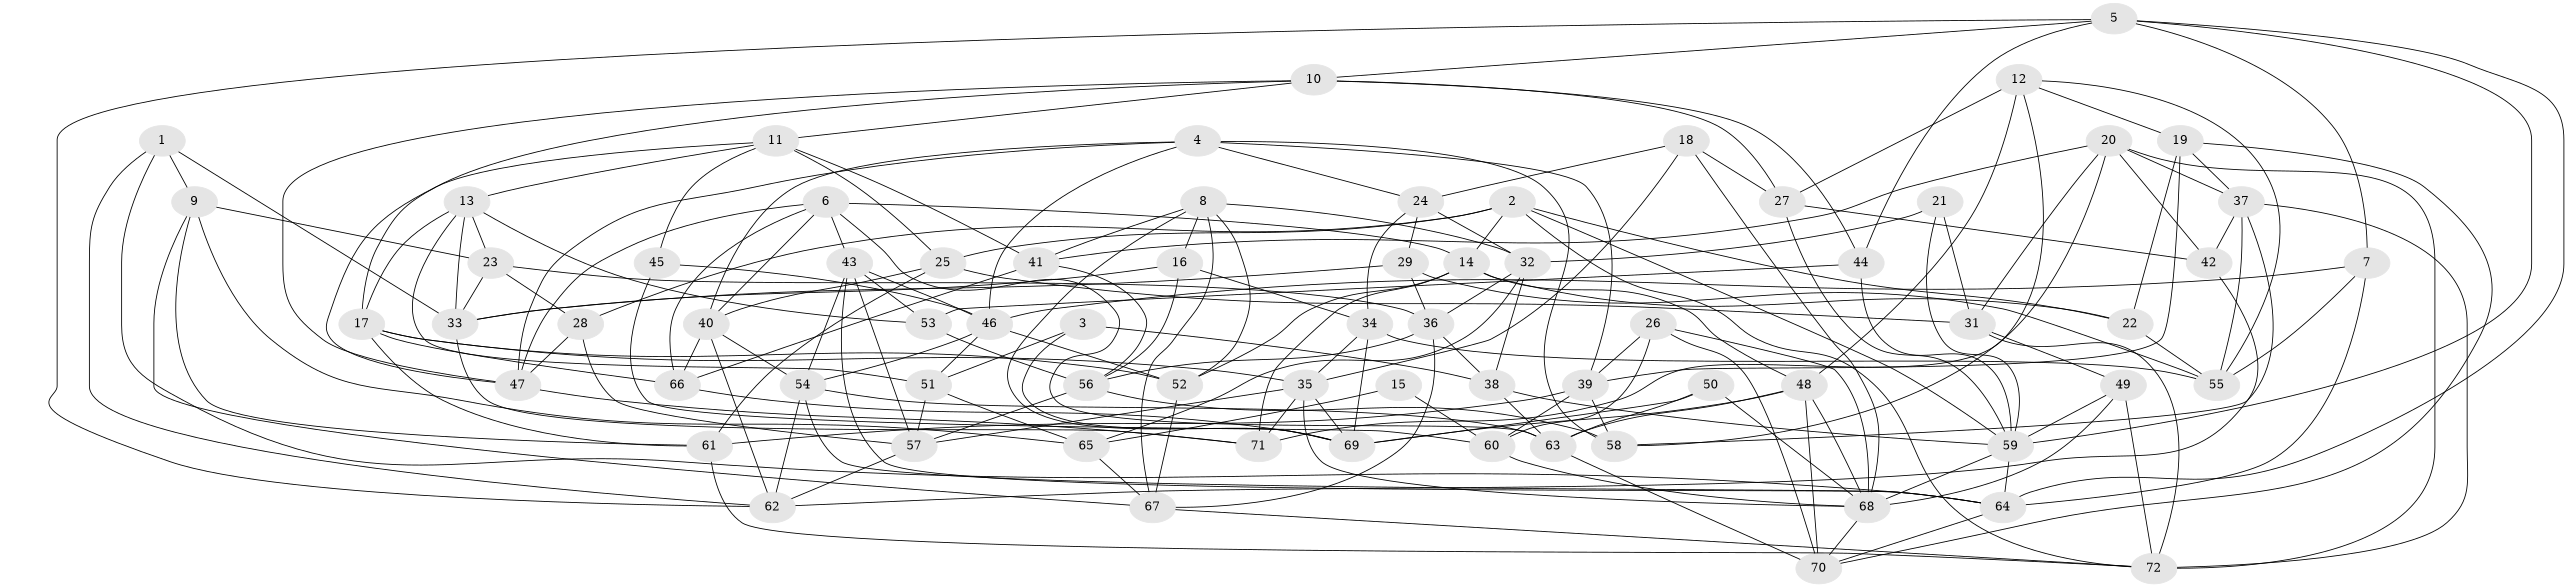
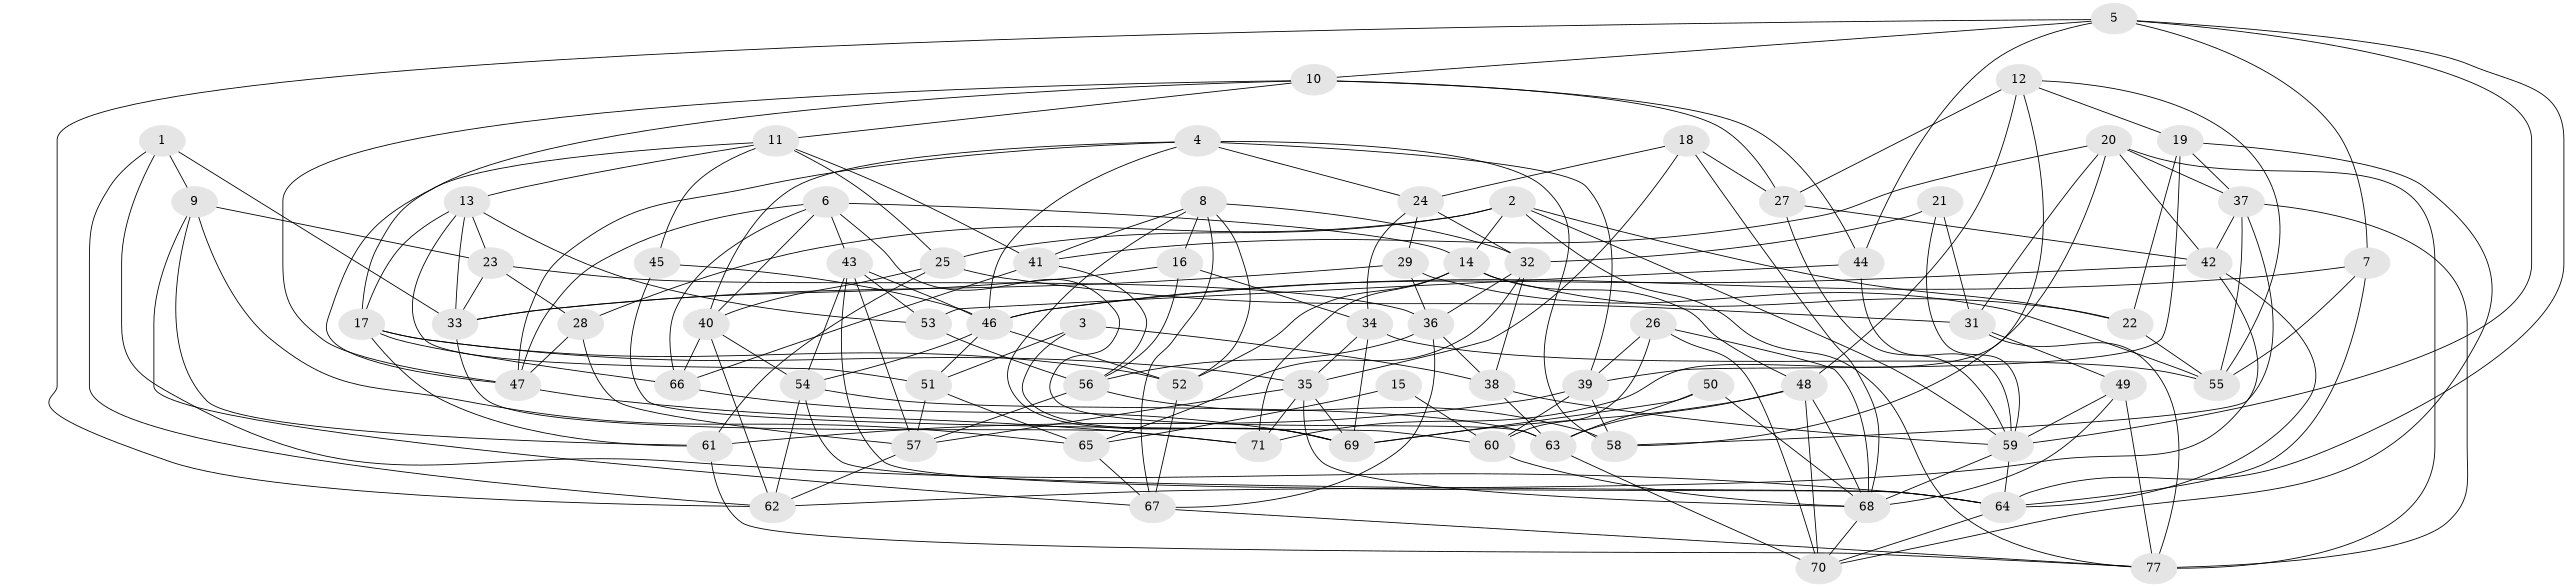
  graph {
    node [color=gray90 style=filled]
    edge [weight=1.0]
    1
    9
    33
    62
    64
    67
    23
    61
    65
    71
    70
    2
    14
    22
    25
    28
    59
-   72
+   72 [label=77]
    52
    48
    55
    40
    31
    47
    57
    68
    3
    38
    51
    69
    63
    50
    4
    24
    39
    46
    58
    32
    34
    29
    60
    66
    54
    5
    7
    10
    44
    11
    17
    27
    53
    6
    43
    8
    16
    41
    56
    36
    13
    45
    35
    42
    12
    19
    37
    15
    18
    20
    49
    21
    26
    1 -- 9
    1 -- 33
    1 -- 62
    1 -- 64
    9 -- 67
    9 -- 23 [weight=2.0]
    9 -- 61
    9 -- 65
    33 -- 71
    64 -- 70
    67 -- 72
    23 -- 33
    23 -- 28
    23 -- 36
    61 -- 72
    65 -- 67
    2 -- 14
    2 -- 22
    2 -- 25
    2 -- 28
    2 -- 59
    2 -- 72
    14 -- 71
    14 -- 22
    14 -- 52
    14 -- 48
    22 -- 55
    25 -- 61
    25 -- 40
    25 -- 31
    28 -- 47
    28 -- 57
    59 -- 64
    59 -- 68
    52 -- 67
    48 -- 70
    48 -- 68
    48 -- 69
    48 -- 63
    40 -- 62
    40 -- 66
    40 -- 54
    31 -- 72 [weight=2.0]
    31 -- 49
    47 -- 71
    57 -- 62
    68 -- 70
    3 -- 38
    3 -- 51
    3 -- 69
    38 -- 59
    38 -- 63
    51 -- 65
    51 -- 57
    63 -- 70
    50 -- 68
    50 -- 69
    50 -- 63
    4 -- 40
    4 -- 47
    4 -- 24
    4 -- 39
    4 -- 46
    4 -- 58
    24 -- 32
    24 -- 34
    24 -- 29
    39 -- 61 [weight=2.0]
    39 -- 58 [weight=2.0]
    39 -- 60
    46 -- 52
    46 -- 51
    46 -- 54
    32 -- 65
    32 -- 38
    32 -- 36
    34 -- 55
    34 -- 69 [weight=2.0]
    34 -- 35
    29 -- 33
    29 -- 55
    29 -- 36
    60 -- 68
    66 -- 69
    54 -- 62
    54 -- 64
    54 -- 63
    5 -- 62
    5 -- 64
    5 -- 59
    5 -- 7
    5 -- 10
    5 -- 44
    7 -- 64
    7 -- 55
    7 -- 46
    10 -- 47
    10 -- 44
    10 -- 11
    10 -- 17
    10 -- 27
    44 -- 59 [weight=2.0]
    44 -- 53 [weight=2.0]
    11 -- 25
    11 -- 47
    11 -- 41
    11 -- 13
    11 -- 45
    17 -- 61
    17 -- 52
    17 -- 66
    17 -- 35
    27 -- 59
    27 -- 42
    53 -- 56
    6 -- 14
    6 -- 40
    6 -- 47
    6 -- 63
    6 -- 66
    6 -- 43
    43 -- 64
    43 -- 57
    43 -- 46
    43 -- 54
    43 -- 53
    8 -- 67
    8 -- 52
    8 -- 69
    8 -- 32
    8 -- 16
    8 -- 41
    16 -- 33
    16 -- 34
    16 -- 56
    41 -- 66 [weight=2.0]
    41 -- 56
    56 -- 57
    56 -- 58
    36 -- 67
    36 -- 38
    36 -- 56
    13 -- 33
    13 -- 23
    13 -- 51
    13 -- 17
    13 -- 53
    45 -- 46
    45 -- 60
    35 -- 71 [weight=2.0]
    35 -- 57
    35 -- 68
    35 -- 69
    42 -- 62
+   42 -- 64
+   42 -- 46
    12 -- 71
    12 -- 48
    12 -- 55
    12 -- 27 [weight=2.0]
    12 -- 19
    19 -- 70
    19 -- 22 [weight=2.0]
    19 -- 39
    19 -- 37
    37 -- 72
    37 -- 55
    37 -- 58
    37 -- 42
    15 -- 65 [weight=2.0]
    15 -- 60 [weight=2.0]
    18 -- 68 [weight=2.0]
    18 -- 24 [weight=2.0]
    18 -- 27
    18 -- 35
    20 -- 72
    20 -- 31
    20 -- 58
    20 -- 41
    20 -- 42
    20 -- 37
    49 -- 59
    49 -- 72
    49 -- 68
    21 -- 59
    21 -- 31
    21 -- 32
    26 -- 70
    26 -- 68
    26 -- 39
    26 -- 60
  }
